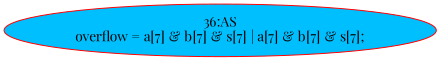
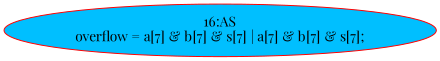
  strict digraph {
    fontname="Playfair Display"
-   n1 [ast="<pyverilog.vparser.ast.Assign object at 0x7f2c0f0a6210>" def_var="['overflow']" fillcolor=deepskyblue label="36:AS\noverflow = a[7] & b[7] & s[7] | a[7] & b[7] & s[7];" statements="[]" style=filled typ=Assign use_var="['a', 'b', 's', 'a', 'b', 's']" color=red fontname="Playfair Display"]
+   n1 [ast="<pyverilog.vparser.ast.Assign object at 0x7f2c0f0a6210>" def_var="['overflow']" fillcolor=deepskyblue label="16:AS\noverflow = a[7] & b[7] & s[7] | a[7] & b[7] & s[7];" statements="[]" style=filled typ=Assign use_var="['a', 'b', 's', 'a', 'b', 's']" color=red fontname="Playfair Display"]
  }
